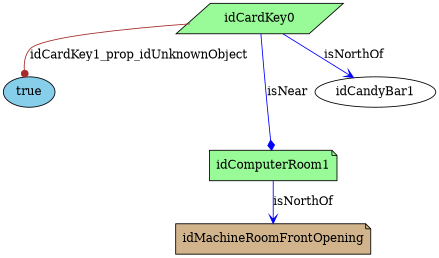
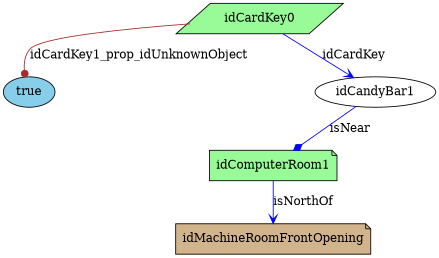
  strict digraph {
    node [fillcolor=palegreen shape=ellipse style=filled]
    edge [arrowhead=vee color=blue edge_type=relationship]
    n1 [label=idCardKey0 node_type=entity_node root=root shape=parallelogram]
    true [fillcolor=skyblue]
    idComputerRoom1 [shape=note]
    idCandyBar1 [fillcolor=white]
    idMachineRoomFrontOpening [fillcolor=tan shape=note]
    n1 -> true [arrowhead=dot color=brown edge_type=property label=idCardKey1_prop_idUnknownObject]
-   n1 -> idComputerRoom1 [arrowhead=diamond label=isNear]
-   n1 -> idCandyBar1 [label=isNorthOf]
+   idCandyBar1 -> idComputerRoom1 [arrowhead=diamond label=isNear]
+   n1 -> idCandyBar1 [label=idCardKey]
    idComputerRoom1 -> idMachineRoomFrontOpening [label=isNorthOf]
  }
